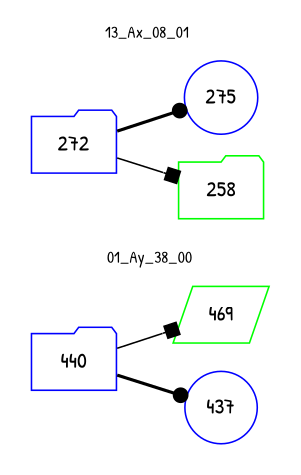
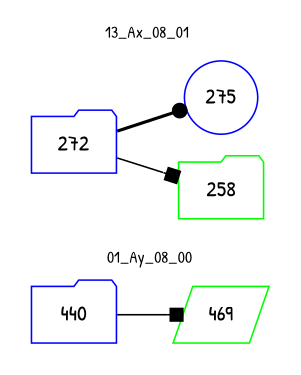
  digraph {
    fontname="Patrick Hand"
    rankdir=LR
    node [color=blue fontname="Patrick Hand" shape=folder]
    edge [arrowhead=dot color=black fontname="Patrick Hand" style=bold]
    n1 [label=440]
-   n2 [label=437 shape=circle]
    n3 [color=green label=469 shape=parallelogram]
    n4 [label=272]
    n5 [color=green label=258]
    n6 [label=275 shape=circle]
    subgraph cluster_1 {
      color=white
      fontsize=10
-     label="01_Ay_38_00"
+     label="01_Ay_08_00"
      n1
-     n2
      n3
    }
    subgraph cluster_2 {
      color=white
      fontsize=10
      label="13_Ax_08_01"
      n4
      n5
      n6
    }
-   n1 -> n2
    n1 -> n3 [arrowhead=box style=solid]
    n4 -> n5 [arrowhead=box style=solid]
    n4 -> n6
  }
